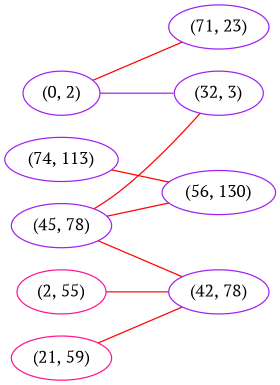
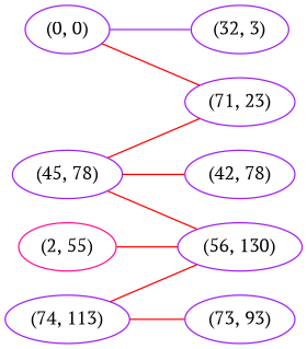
  graph {
    fontname="PT Serif"
    rankdir=LR
    node [color=purple fontname="PT Serif"]
    edge [color=red fontname="PT Serif" weight=1]
-   "(0, 0)" [label="(0, 2)"]
+   "(0, 0)"
    "(32, 3)"
    "(71, 23)"
    "(74, 113)"
+   "(73, 93)"
    "(56, 130)"
-   "(21, 59)" [color=deeppink]
    "(42, 78)"
    "(45, 78)"
    n10 [color=deeppink label="(2, 55)"]
    "(0, 0)" -- "(32, 3)" [color=purple weight=4]
    "(0, 0)" -- "(71, 23)"
+   "(74, 113)" -- "(73, 93)"
    "(74, 113)" -- "(56, 130)"
-   "(21, 59)" -- "(42, 78)"
-   "(45, 78)" -- "(32, 3)"
+   "(45, 78)" -- "(71, 23)"
    "(45, 78)" -- "(56, 130)"
    "(45, 78)" -- "(42, 78)"
-   n10 -- "(42, 78)"
+   n10 -- "(56, 130)"
  }
